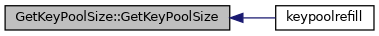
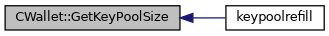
  digraph {
    rankdir=LR
    node [color=black fontname=Helvetica fontsize=10 shape=record style=filled]
-   n1 [fillcolor=grey75 fontcolor=black height=0.2 label="GetKeyPoolSize::GetKeyPoolSize" width=0.4]
+   n1 [fillcolor=grey75 fontcolor=black height=0.2 label="CWallet::GetKeyPoolSize" width=0.4]
    n2 [fillcolor=white height=0.2 label=keypoolrefill width=0.4]
    n1 -> n2 [color=midnightblue dir=back fontname=Helvetica fontsize=10 labelfontname=Helvetica labelfontsize=10 style=solid]
  }
